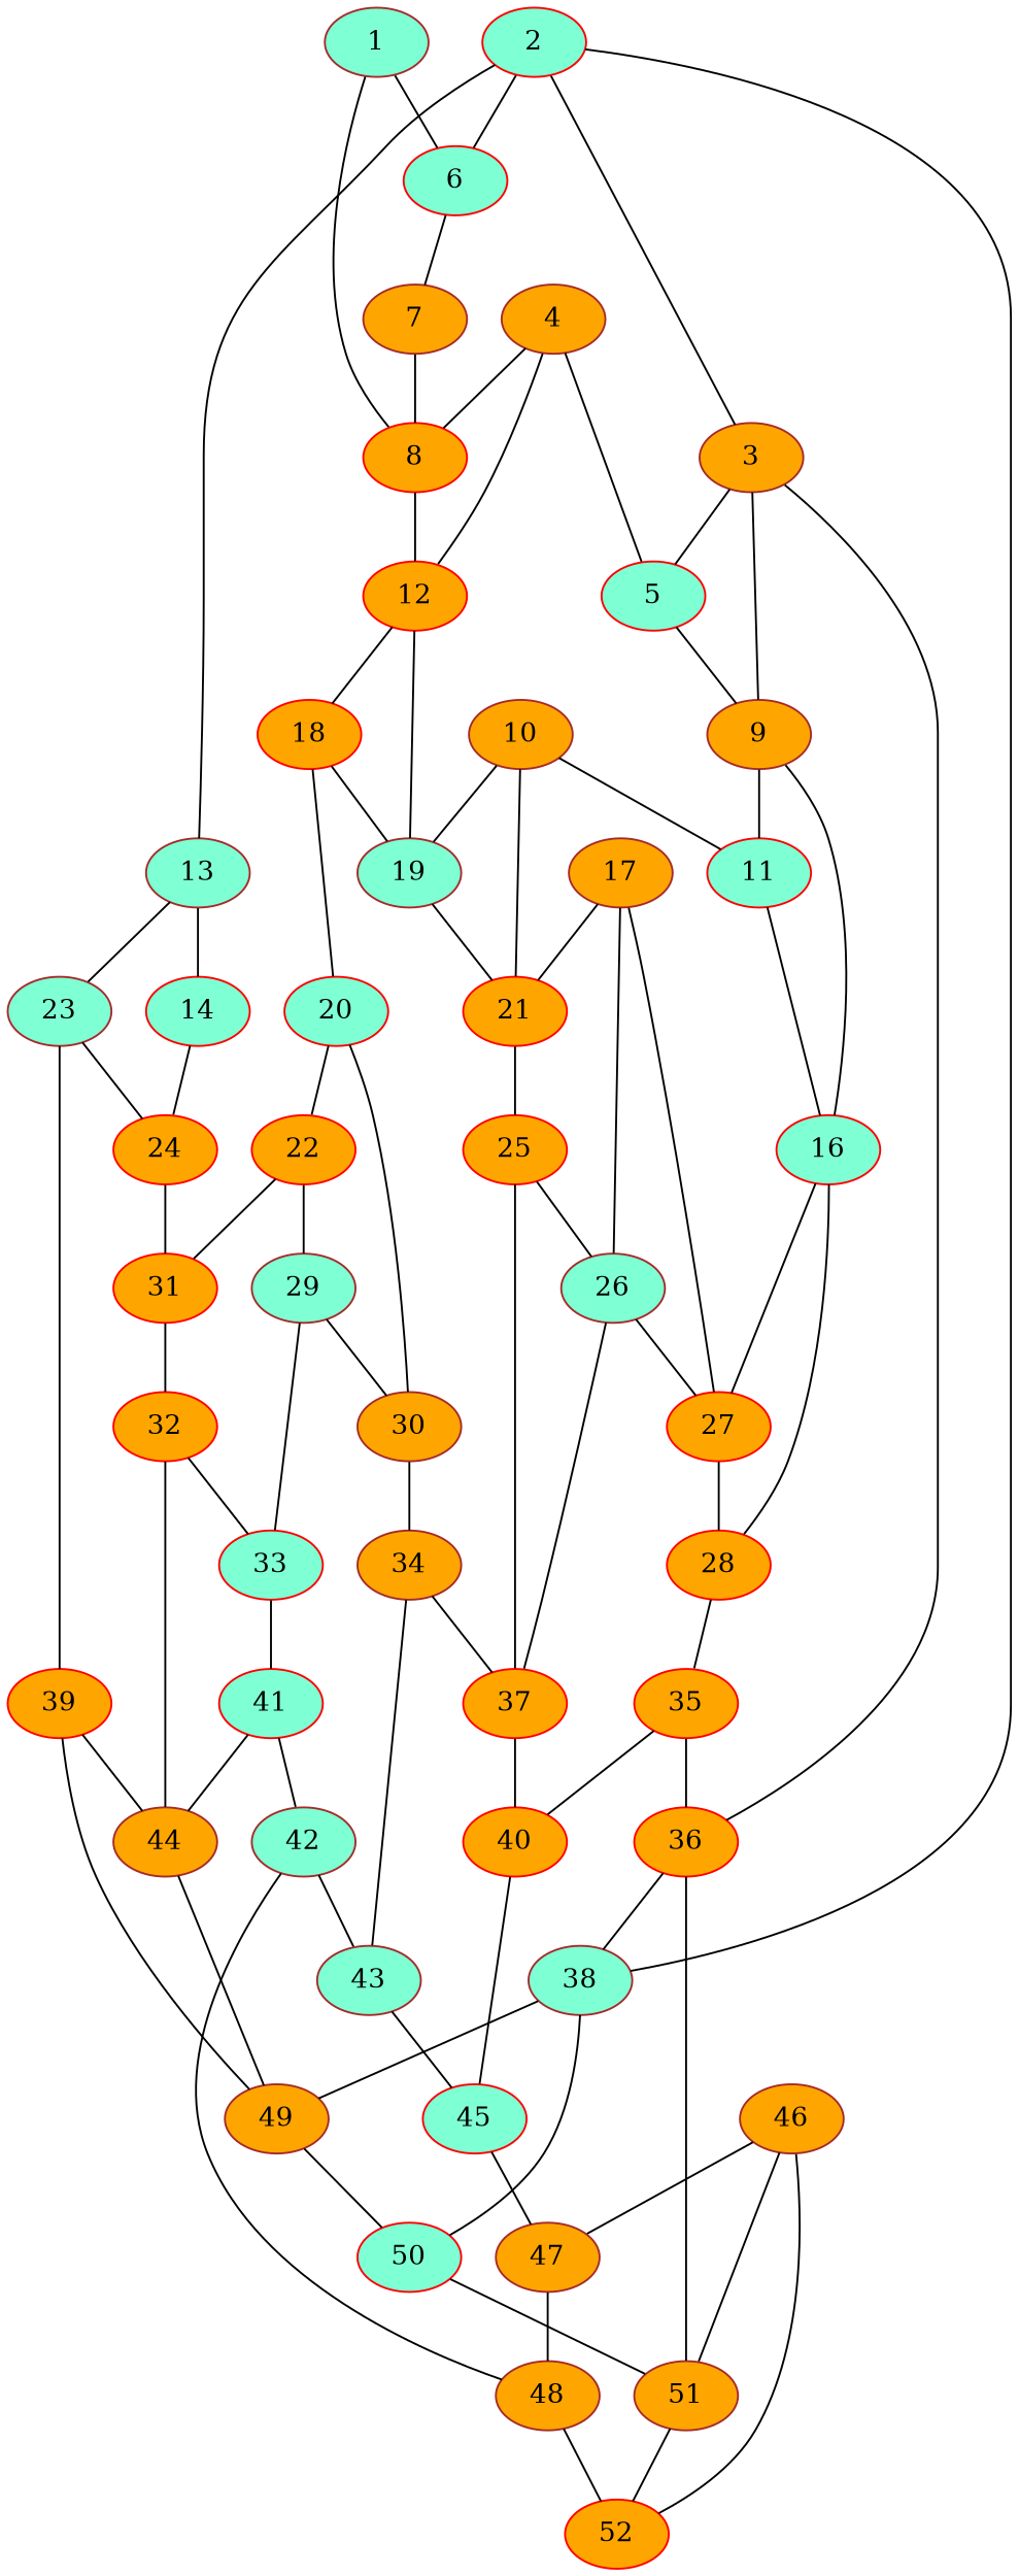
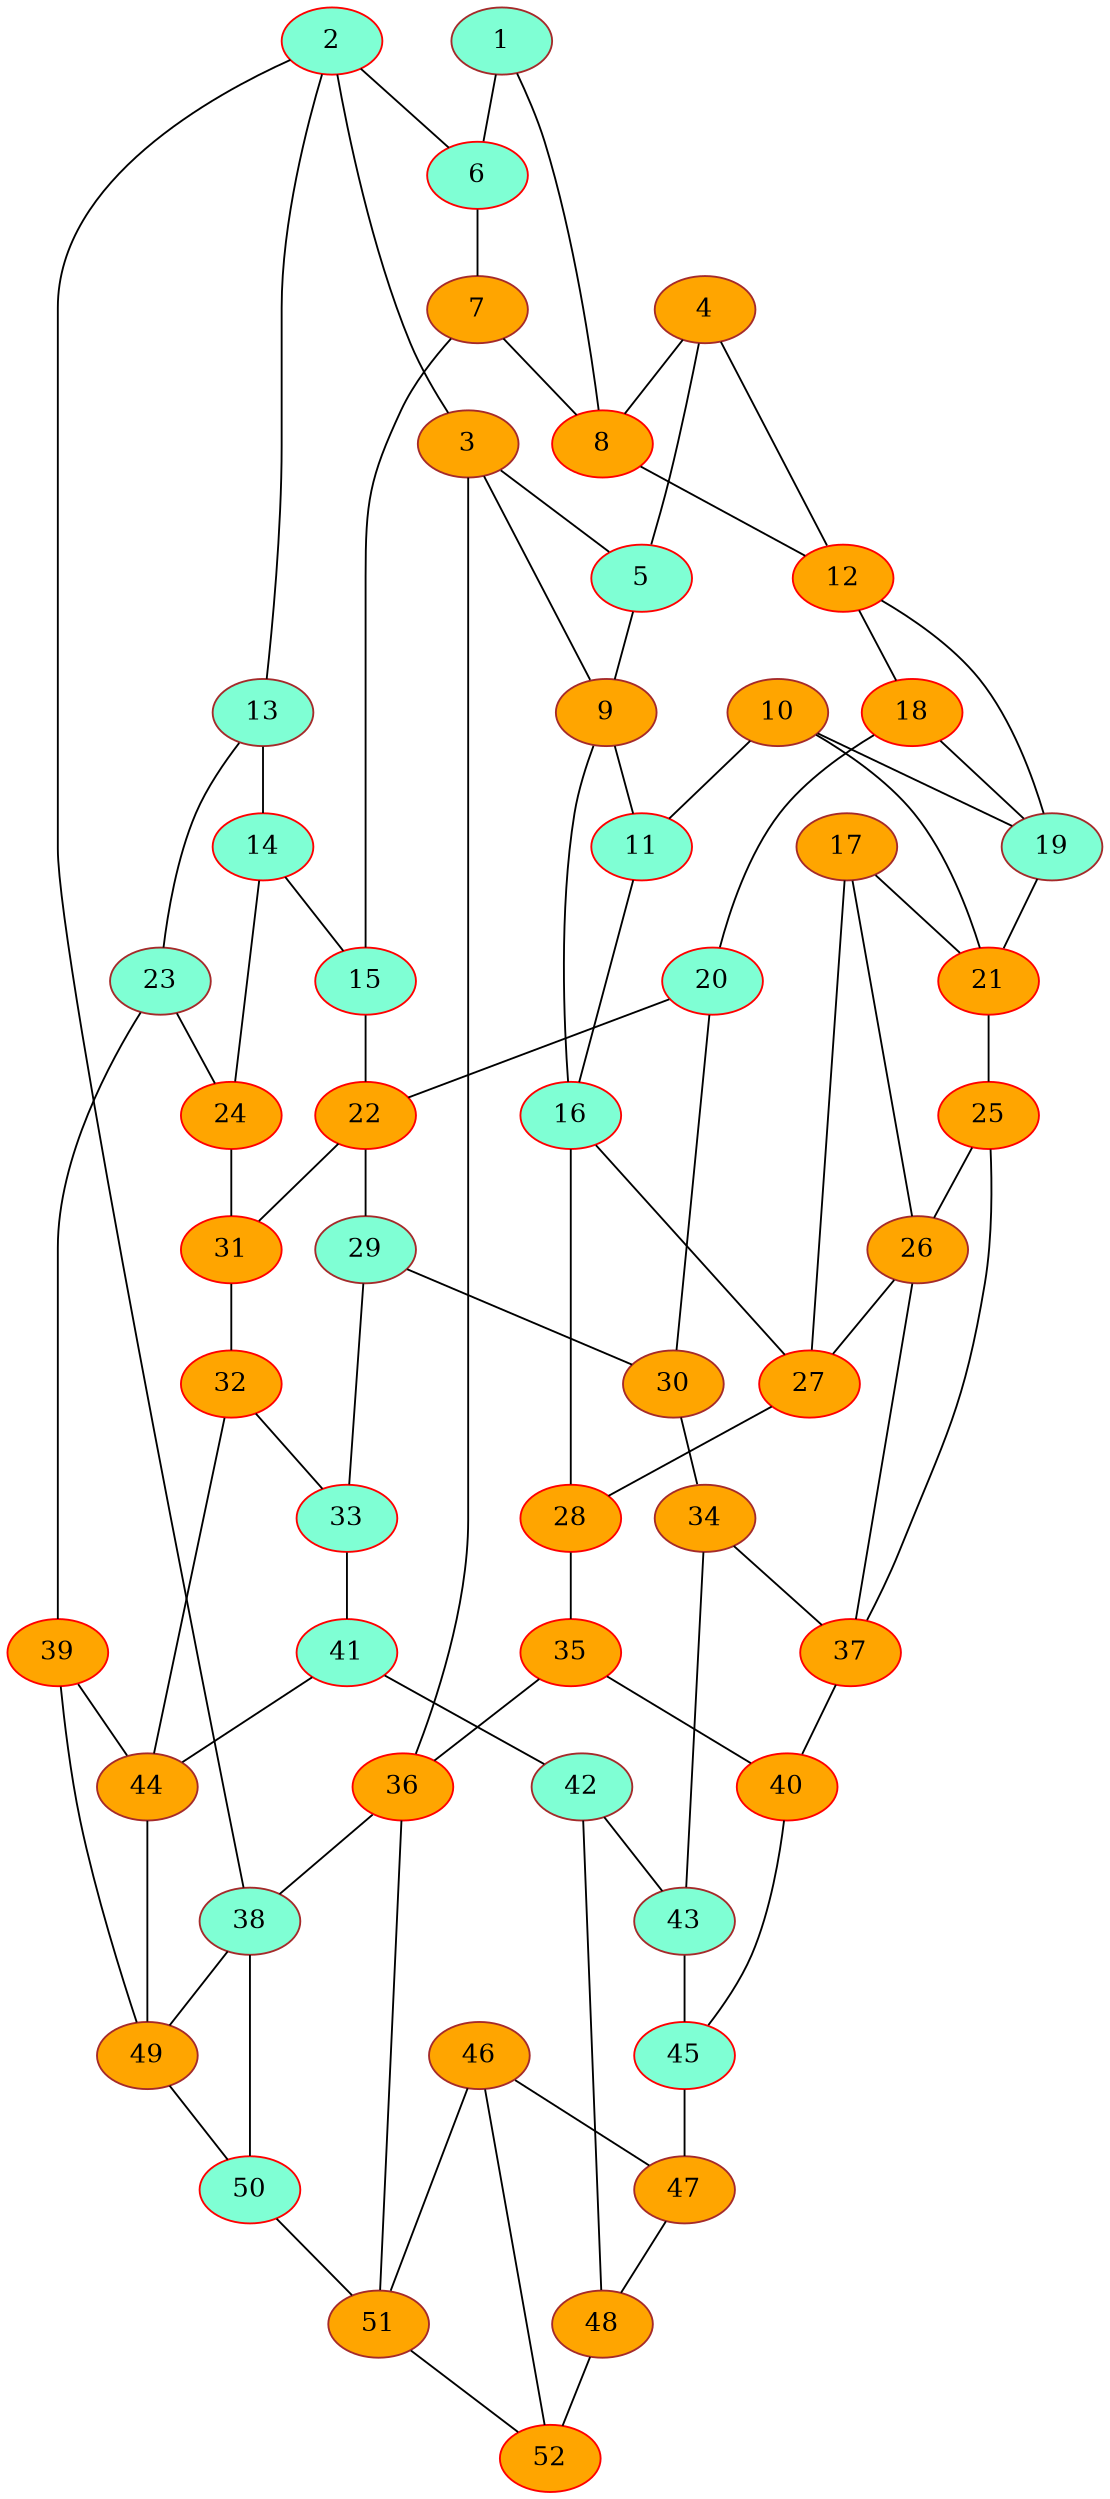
  graph {
    node [color=red fillcolor=orange style=filled]
    edge [weight=1.0]
    1 [color=brown fillcolor=aquamarine]
    6 [fillcolor=aquamarine]
    8
    7 [color=brown]
    12
    2 [fillcolor=aquamarine]
    3 [color=brown]
    13 [color=brown fillcolor=aquamarine]
    38 [color=brown fillcolor=aquamarine]
    5 [fillcolor=aquamarine]
    9 [color=brown]
    36
    14 [fillcolor=aquamarine]
    23 [color=brown fillcolor=aquamarine]
    49 [color=brown]
    50 [fillcolor=aquamarine]
    11 [fillcolor=aquamarine]
    16 [fillcolor=aquamarine]
    51 [color=brown]
    4 [color=brown]
    19 [color=brown fillcolor=aquamarine]
    18
+   15 [fillcolor=aquamarine]
    22
    27
    28
    10 [color=brown]
    21
    25
    20 [fillcolor=aquamarine]
    24
    39
    31
    29 [color=brown fillcolor=aquamarine]
    35
    17 [color=brown]
-   26 [color=brown fillcolor=aquamarine]
+   26 [color=brown]
    37
    30 [color=brown]
    34 [color=brown]
    33 [fillcolor=aquamarine]
    32
    44 [color=brown]
    40
    41 [fillcolor=aquamarine]
    43 [color=brown fillcolor=aquamarine]
    42 [color=brown fillcolor=aquamarine]
    45 [fillcolor=aquamarine]
    52
    47 [color=brown]
    48 [color=brown]
    46 [color=brown]
    1 -- 6
    1 -- 8
    6 -- 7
    8 -- 12
    7 -- 8
+   7 -- 15
    12 -- 19
    12 -- 18
    2 -- 6
    2 -- 3
    2 -- 13
    2 -- 38
    3 -- 5
    3 -- 9
    3 -- 36
    13 -- 14
    13 -- 23
    38 -- 49
    38 -- 50
    5 -- 9
    9 -- 11
    9 -- 16
    36 -- 38
    36 -- 51
+   14 -- 15
    14 -- 24
    23 -- 24
    23 -- 39
    49 -- 50
    50 -- 51
    11 -- 16
    16 -- 27
    16 -- 28
    51 -- 52
    4 -- 8
    4 -- 12
    4 -- 5
    19 -- 21
    18 -- 19
    18 -- 20
+   15 -- 22
    22 -- 31
    22 -- 29
    27 -- 28
    28 -- 35
    10 -- 11
    10 -- 19
    10 -- 21
    21 -- 25
    25 -- 26
    25 -- 37
    20 -- 22
    20 -- 30
    24 -- 31 [weight=2.0]
    39 -- 49
    39 -- 44
    31 -- 32
    29 -- 30
    29 -- 33
    35 -- 36
    35 -- 40
    17 -- 27
    17 -- 21
    17 -- 26
    26 -- 27
    26 -- 37
    37 -- 40
    30 -- 34
    34 -- 37
    34 -- 43
    33 -- 41
    32 -- 33
    32 -- 44
    44 -- 49
    40 -- 45
    41 -- 44
    41 -- 42
    43 -- 45
    42 -- 43
    42 -- 48
    45 -- 47 [weight=2.0]
    47 -- 48
    48 -- 52 [weight=2.0]
    46 -- 51
    46 -- 52
    46 -- 47
  }
